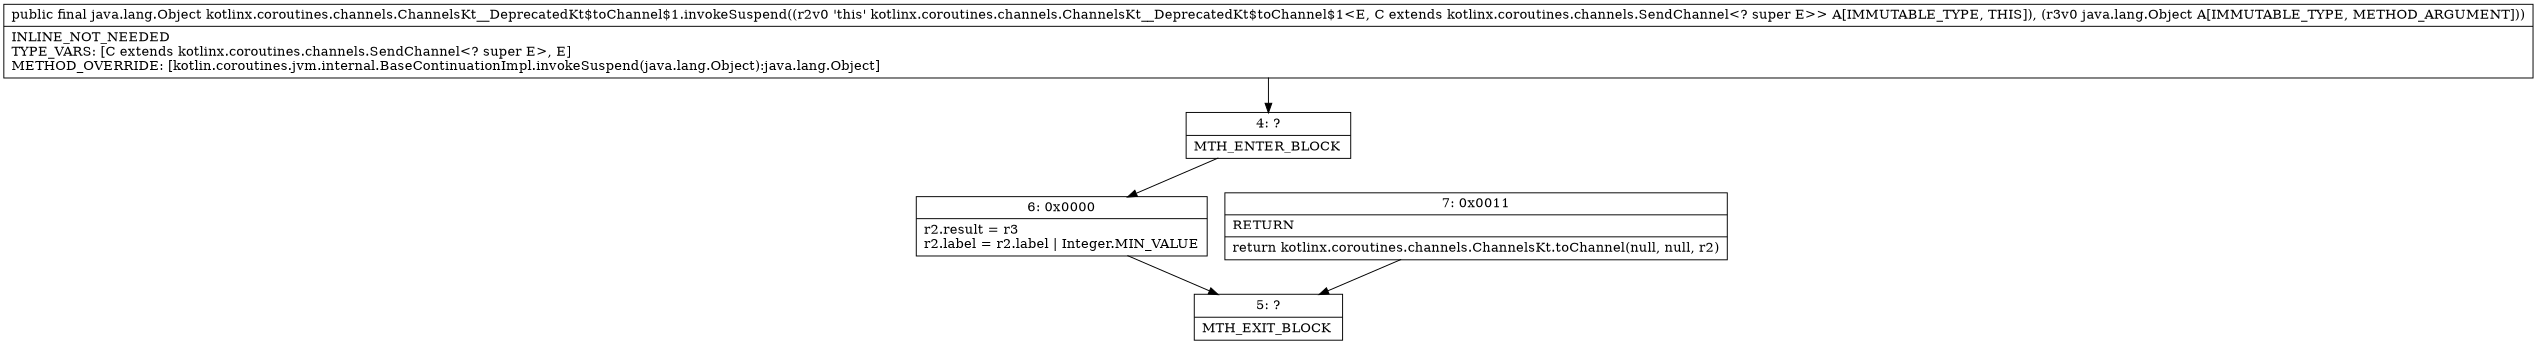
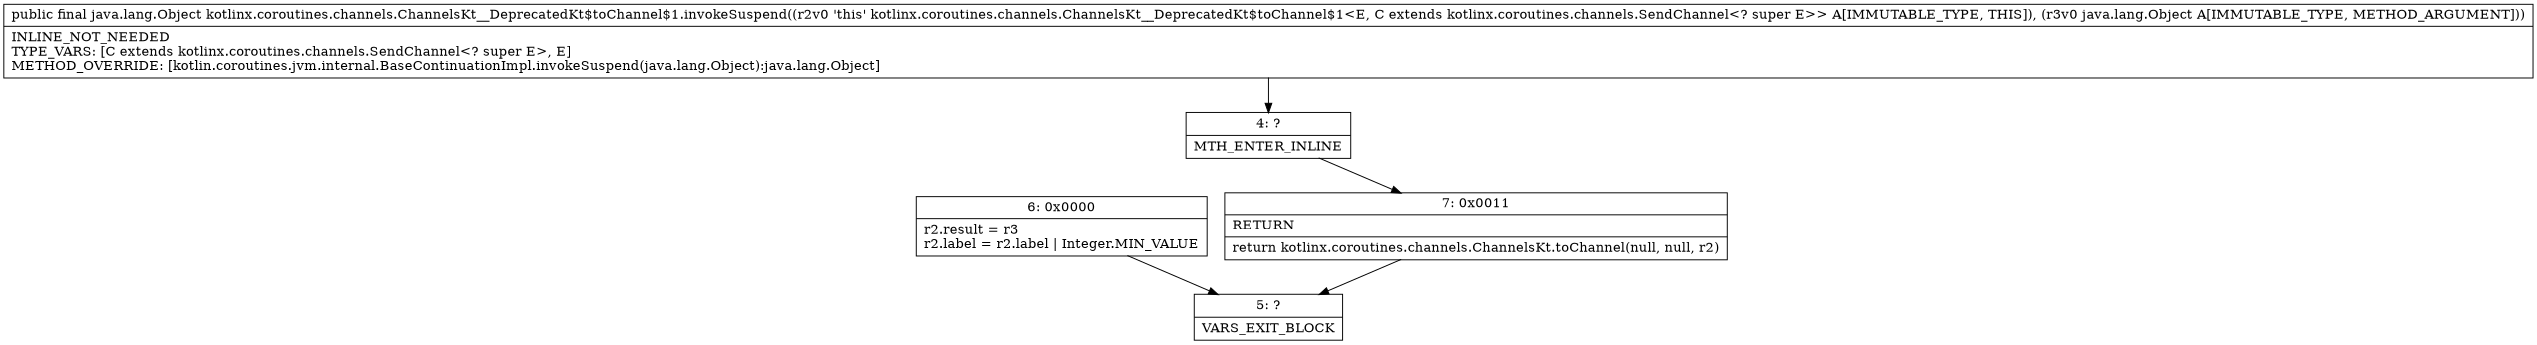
  digraph {
    node [shape=record]
-   n1 [label="{4\:\ ?|MTH_ENTER_BLOCK\l}"]
+   n1 [label="{4\:\ ?|MTH_ENTER_INLINE\l}"]
    n2 [label="{6\:\ 0x0000|r2.result = r3\lr2.label = r2.label \| Integer.MIN_VALUE\l}"]
-   n3 [label="{5\:\ ?|MTH_EXIT_BLOCK\l}"]
+   n3 [label="{5\:\ ?|VARS_EXIT_BLOCK\l}"]
    n4 [label="{7\:\ 0x0011|RETURN\l|return kotlinx.coroutines.channels.ChannelsKt.toChannel(null, null, r2)\l}"]
    n5 [label="{public final java.lang.Object kotlinx.coroutines.channels.ChannelsKt__DeprecatedKt$toChannel$1.invokeSuspend((r2v0 'this' kotlinx.coroutines.channels.ChannelsKt__DeprecatedKt$toChannel$1\<E, C extends kotlinx.coroutines.channels.SendChannel\<? super E\>\> A[IMMUTABLE_TYPE, THIS]), (r3v0 java.lang.Object A[IMMUTABLE_TYPE, METHOD_ARGUMENT]))  | INLINE_NOT_NEEDED\lTYPE_VARS: [C extends kotlinx.coroutines.channels.SendChannel\<? super E\>, E]\lMETHOD_OVERRIDE: [kotlin.coroutines.jvm.internal.BaseContinuationImpl.invokeSuspend(java.lang.Object):java.lang.Object]\l}"]
-   n1 -> n2
+   n1 -> n4
    n2 -> n3
    n4 -> n3
    n5 -> n1
  }
